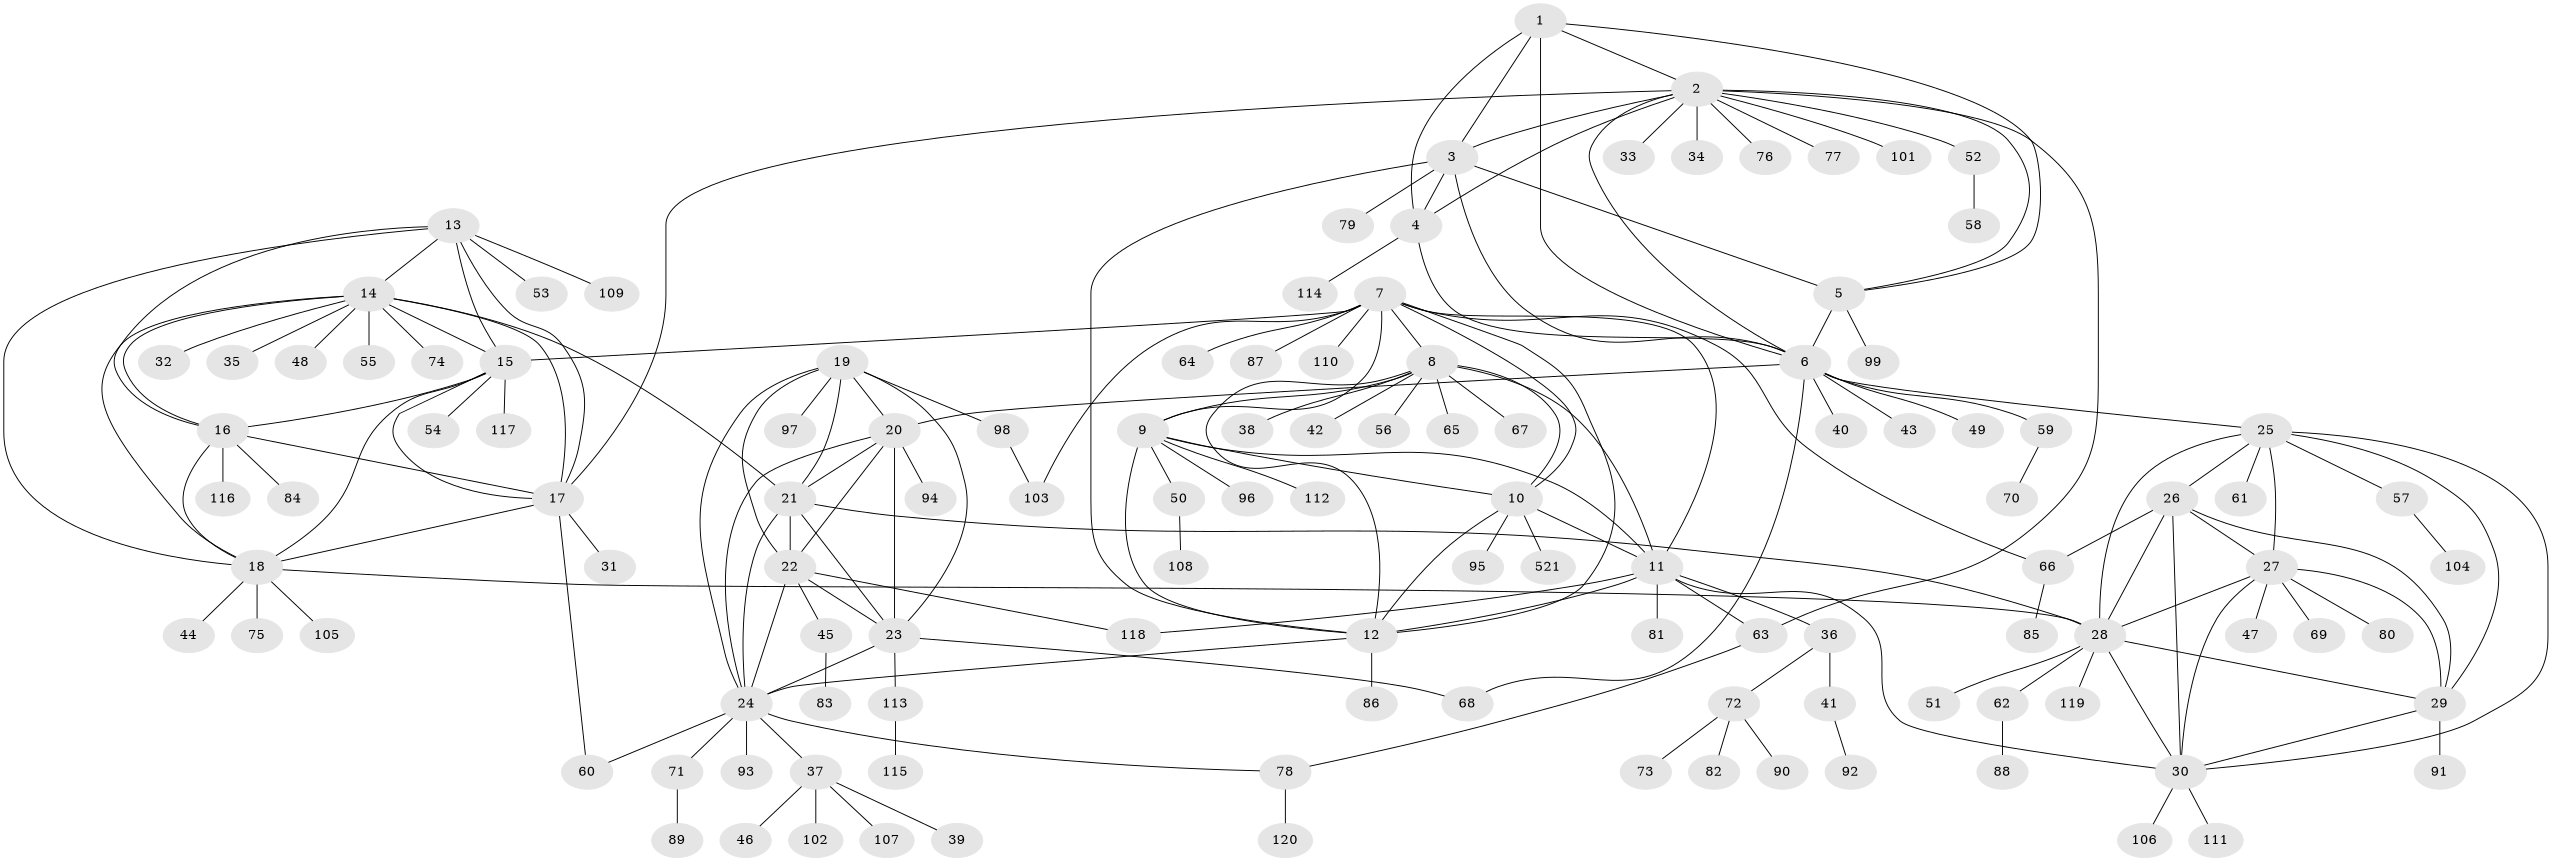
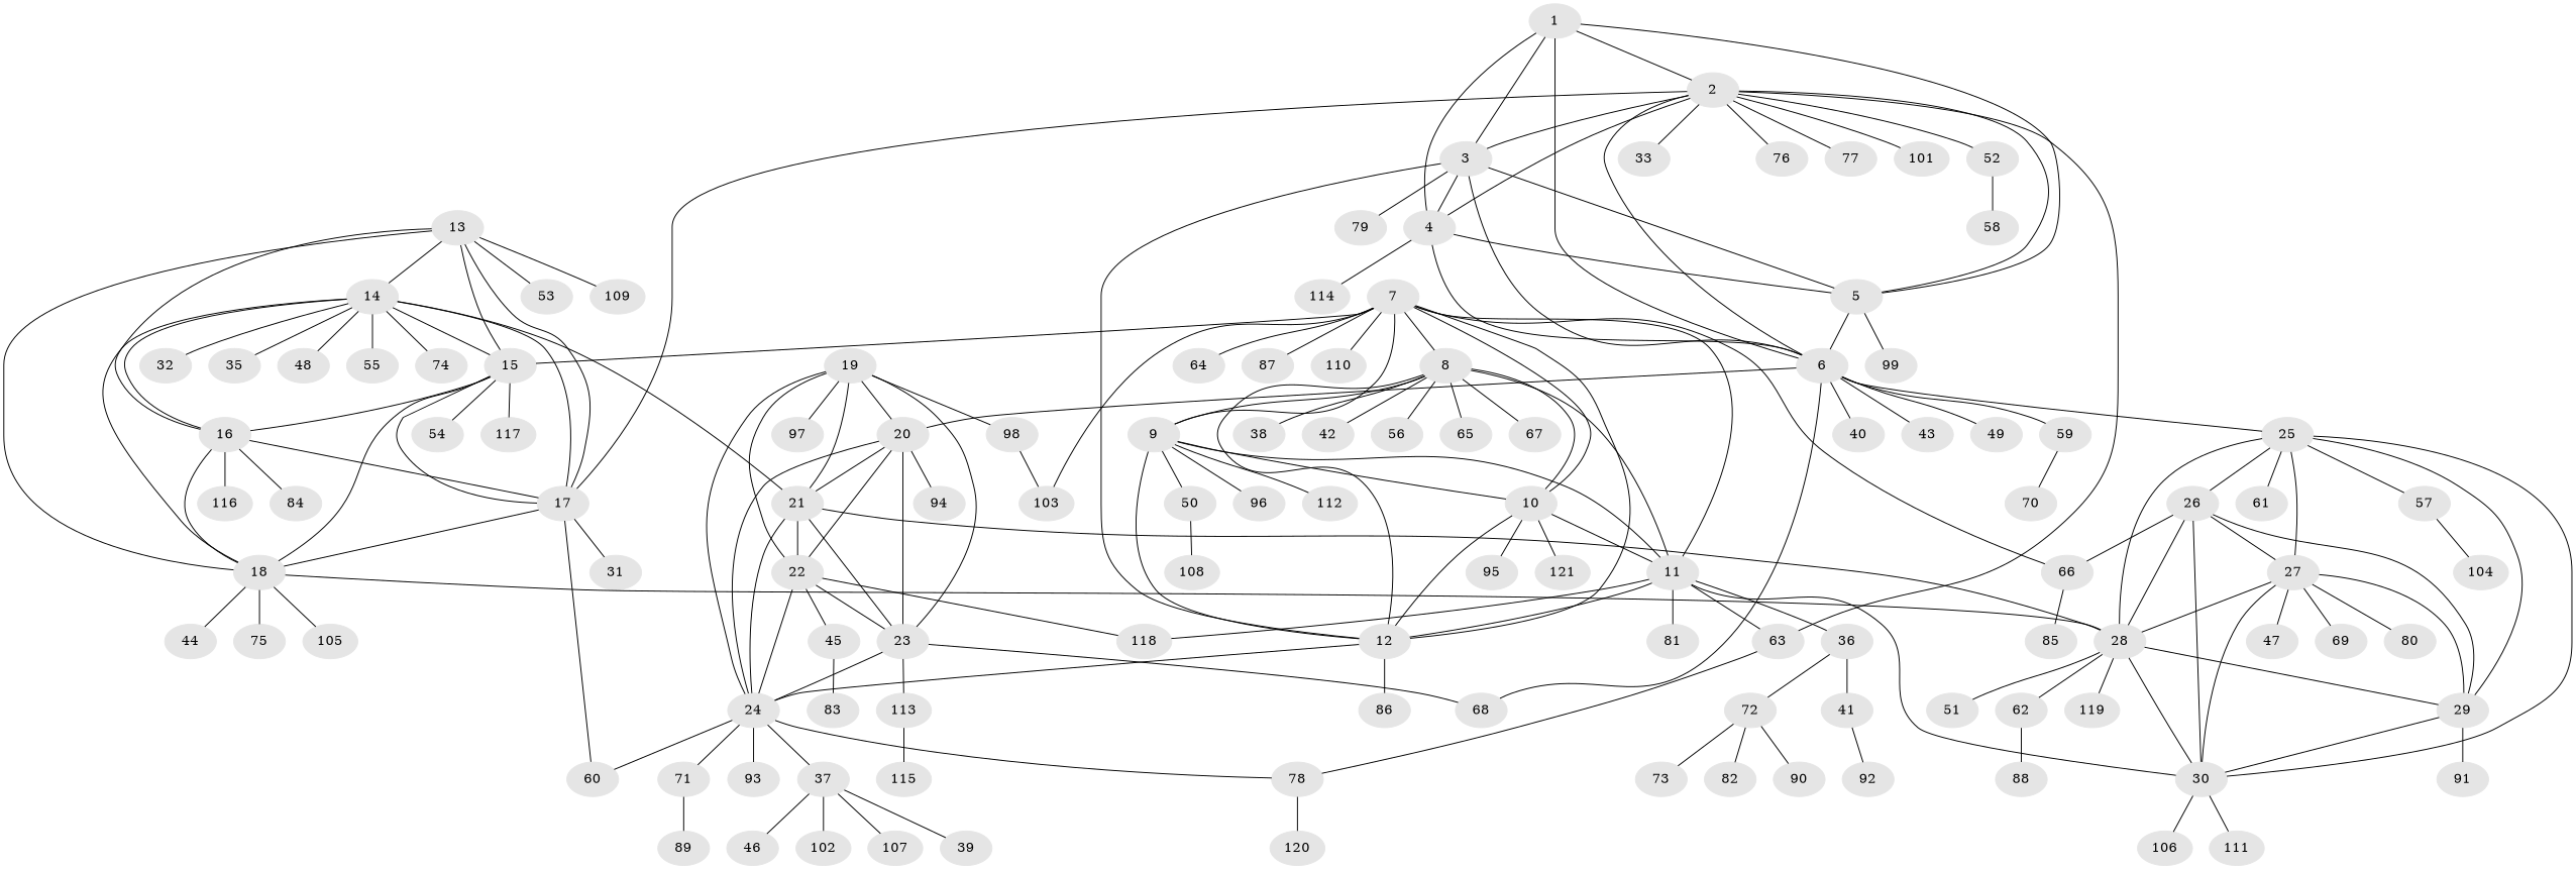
  graph {
    node [color=gray90 style=filled]
    1
    2
    3
    4
    5
    6
    17
    33
-   34
    52
    63
    76
    77
    101
    12
    79
    114
    99
    20
    25
    40
    43
    49
    59
    68
    18
    31
    60
    58
    78
    24
    86
    21
    22
    23
    94
    30
    28
    26
    27
    29
    57
    61
    70
    7
    8
    9
    10
    11
    15
    64
    66
    87
    103
    110
    38
    42
    56
    65
    67
    50
    96
    112
    95
-   121 [label=521]
+   121
    36
    81
    118
    16
    54
    117
    85
    108
    106
    111
    41
    72
    37
    71
    93
    13
    14
    53
    109
    32
    35
    48
    55
    74
    84
    116
    44
    75
    105
    51
    62
    119
    19
    97
    98
    45
    113
    83
    115
    39
    46
    102
    107
    89
    120
    47
    69
    80
    91
    104
    88
    92
    73
    82
    90
    1 -- 2
    1 -- 3
    1 -- 4
    1 -- 5
    1 -- 6
    2 -- 3
    2 -- 4
    2 -- 5
    2 -- 6
    2 -- 17
    2 -- 33
-   2 -- 34
    2 -- 52
    2 -- 63
    2 -- 76
    2 -- 77
    2 -- 101
    3 -- 4
    3 -- 5
    3 -- 6
    3 -- 12
    3 -- 79
+   4 -- 5
    4 -- 6
    4 -- 114
    5 -- 6
    5 -- 99
    6 -- 20
    6 -- 25
    6 -- 40
    6 -- 43
    6 -- 49
    6 -- 59
    6 -- 68
    17 -- 18
    17 -- 31
    17 -- 60
    52 -- 58
    63 -- 78
    12 -- 24
    12 -- 86
    20 -- 24
    20 -- 21
    20 -- 22
    20 -- 23
    20 -- 94
    25 -- 30
    25 -- 28
    25 -- 26
    25 -- 27
    25 -- 29
    25 -- 57
    25 -- 61
    59 -- 70
    18 -- 28
    18 -- 44
    18 -- 75
    18 -- 105
    78 -- 120
    24 -- 60
    24 -- 78
    24 -- 37
    24 -- 71
    24 -- 93
    21 -- 24
    21 -- 22
    21 -- 23
    21 -- 28
    22 -- 24
    22 -- 23
    22 -- 118
    22 -- 45
    23 -- 68
    23 -- 24
    23 -- 113
    30 -- 106
    30 -- 111
    28 -- 30
    28 -- 29
    28 -- 51
    28 -- 62
    28 -- 119
    26 -- 30
    26 -- 28
    26 -- 27
    26 -- 29
    26 -- 66
    27 -- 30
    27 -- 28
    27 -- 29
    27 -- 47
    27 -- 69
    27 -- 80
    29 -- 30
    29 -- 91
    57 -- 104
    7 -- 12
    7 -- 8
    7 -- 9
    7 -- 10
    7 -- 11
    7 -- 15
    7 -- 64
    7 -- 66
    7 -- 87
    7 -- 103
    7 -- 110
    8 -- 12
    8 -- 9
    8 -- 10
    8 -- 11
    8 -- 38
    8 -- 42
    8 -- 56
    8 -- 65
    8 -- 67
    9 -- 12
    9 -- 10
    9 -- 11
    9 -- 50
    9 -- 96
    9 -- 112
    10 -- 12
    10 -- 11
    10 -- 95
    10 -- 121
    11 -- 63
    11 -- 12
    11 -- 30
    11 -- 36
    11 -- 81
    11 -- 118
    15 -- 17
    15 -- 18
    15 -- 16
    15 -- 54
    15 -- 117
    66 -- 85
    50 -- 108
    36 -- 41
    36 -- 72
    16 -- 17
    16 -- 18
    16 -- 84
    16 -- 116
    41 -- 92
    72 -- 73
    72 -- 82
    72 -- 90
    37 -- 39
    37 -- 46
    37 -- 102
    37 -- 107
    71 -- 89
    13 -- 17
    13 -- 18
    13 -- 15
    13 -- 16
    13 -- 14
    13 -- 53
    13 -- 109
    14 -- 17
    14 -- 18
    14 -- 21
    14 -- 15
    14 -- 16
    14 -- 32
    14 -- 35
    14 -- 48
    14 -- 55
    14 -- 74
    62 -- 88
    19 -- 20
    19 -- 24
    19 -- 21
    19 -- 22
    19 -- 23
    19 -- 97
    19 -- 98
    98 -- 103
    45 -- 83
    113 -- 115
  }
